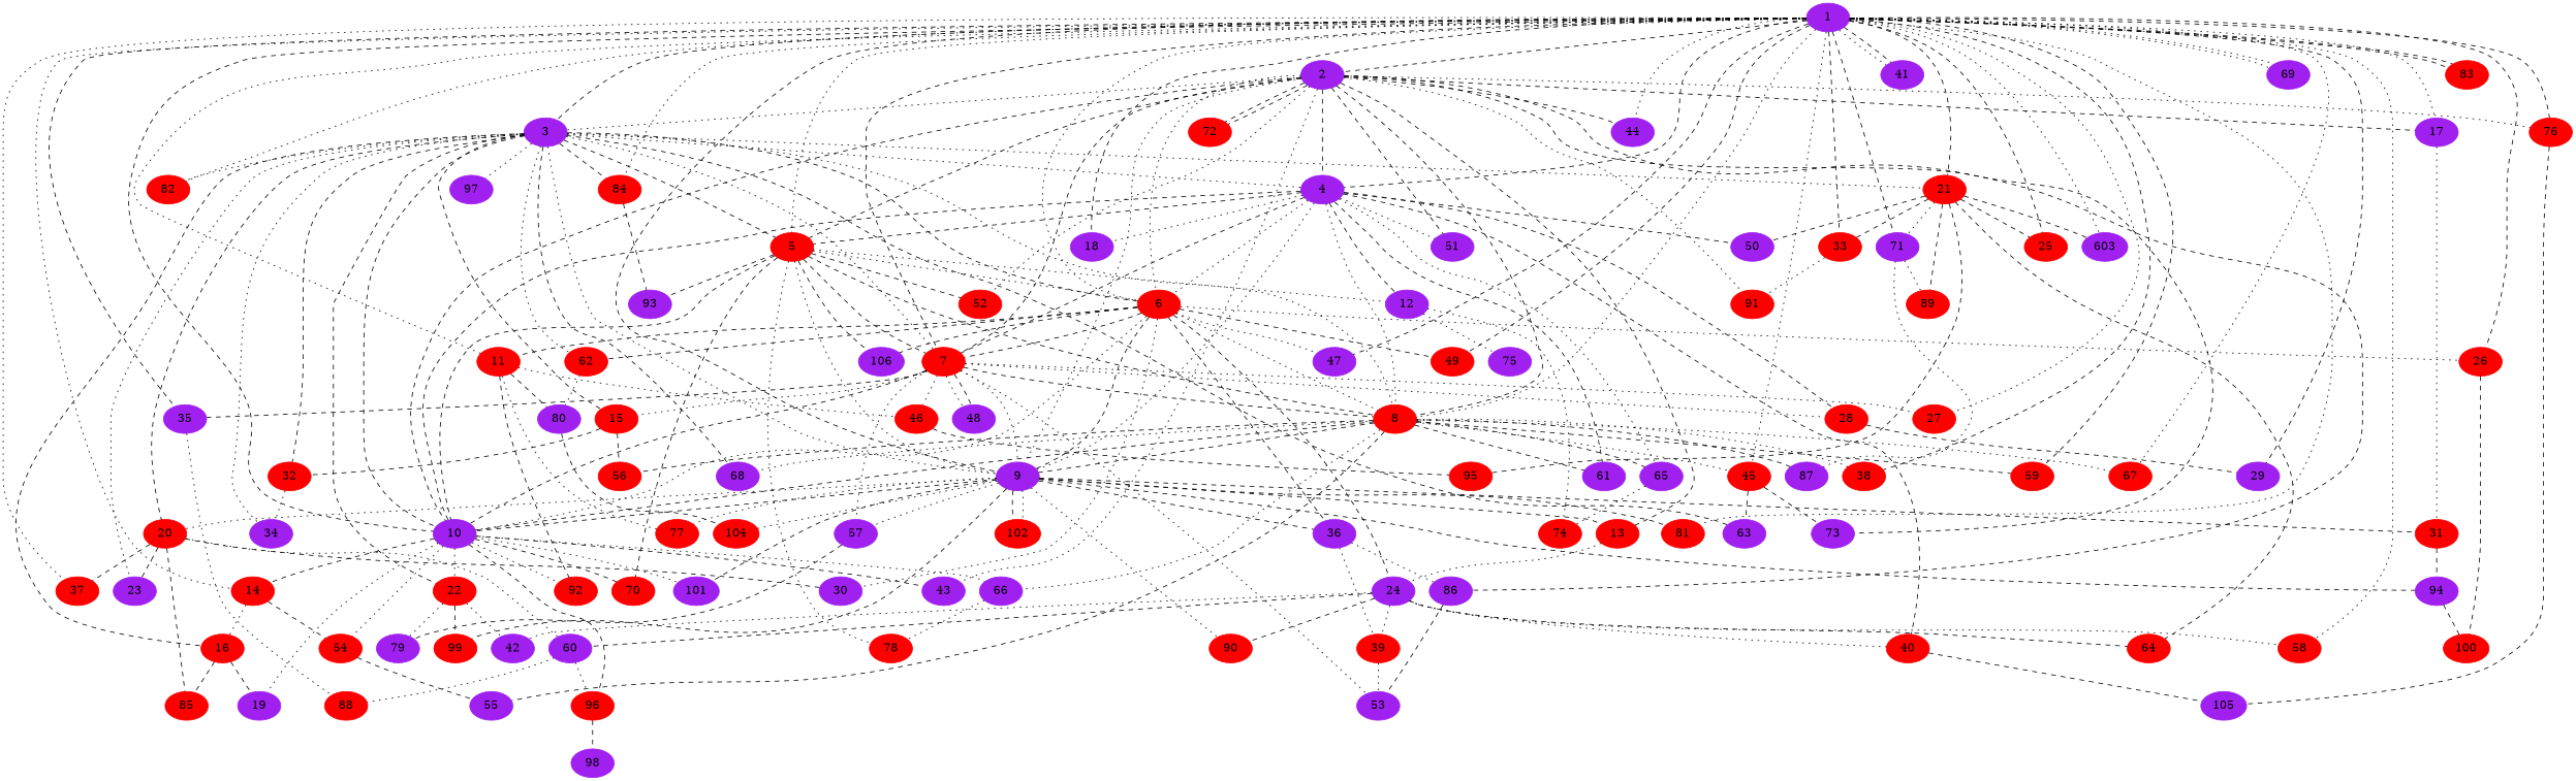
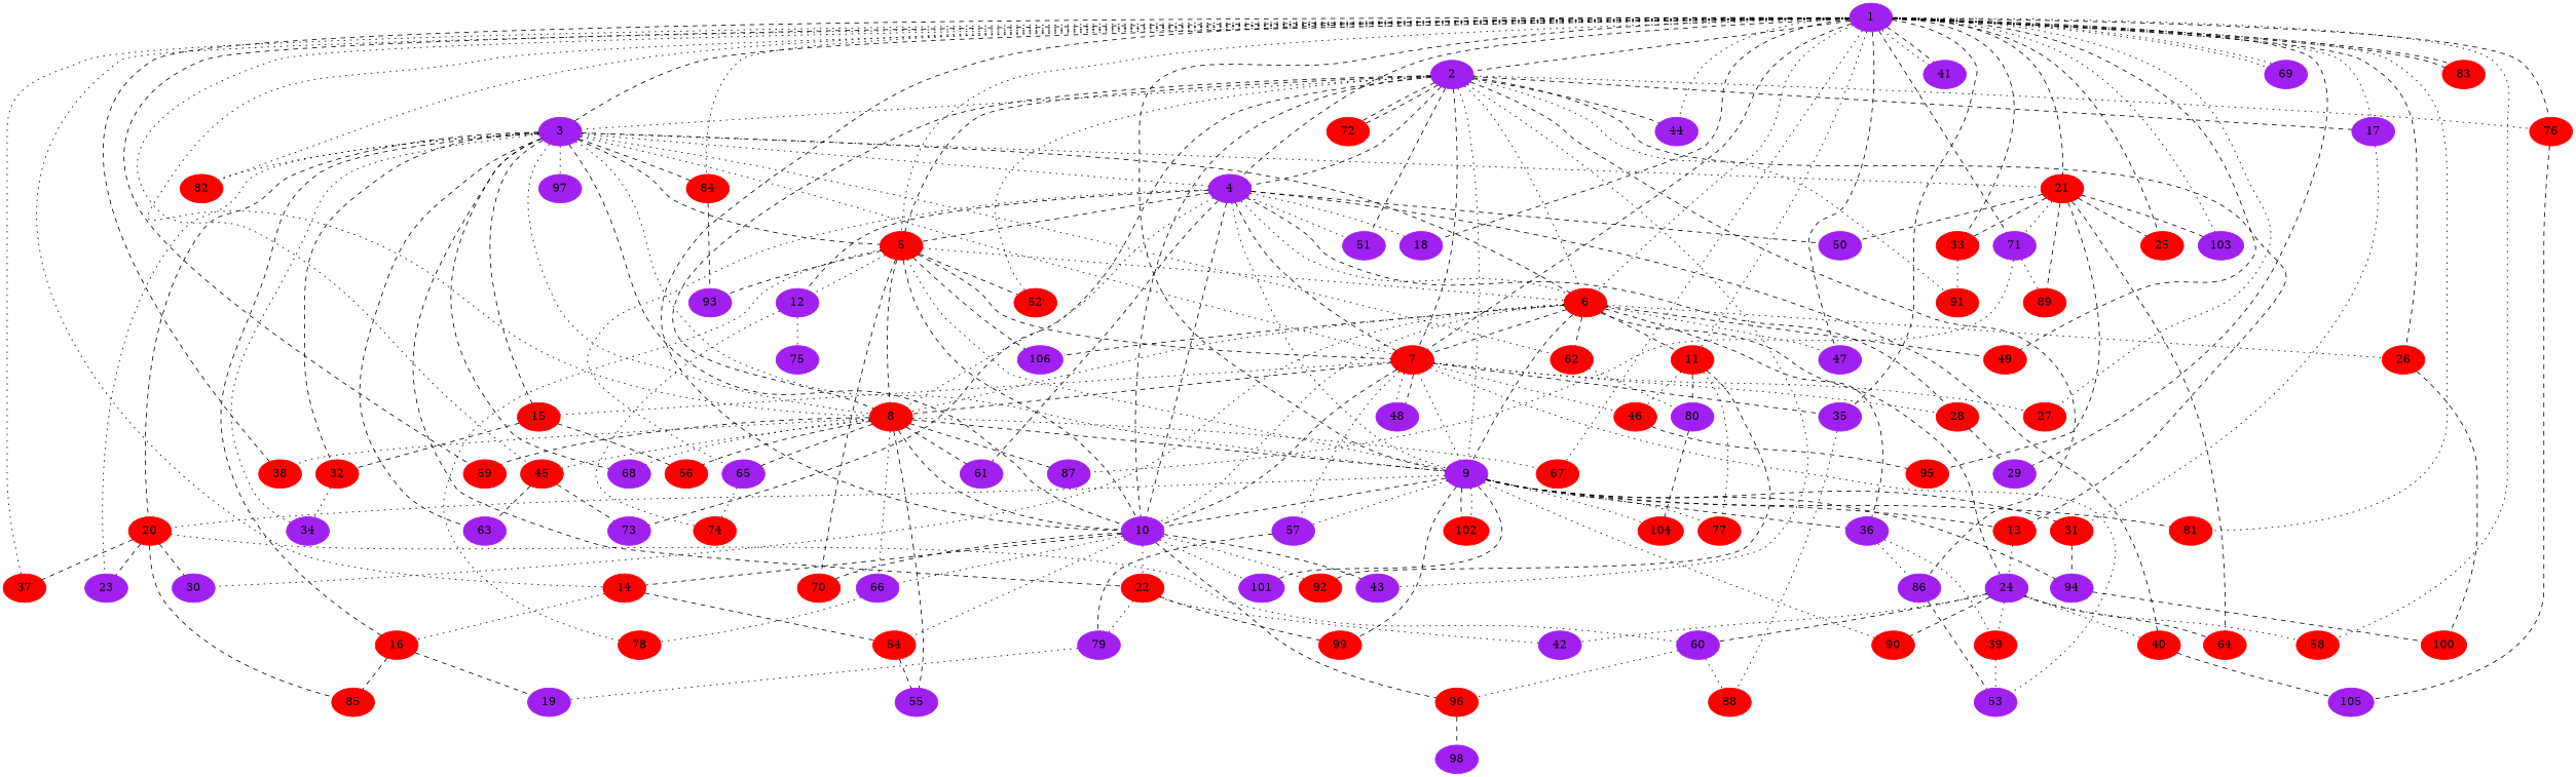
  graph {
    node [color=red style=filled]
    edge [style=dashed]
    1 [color=purple]
    2 [color=purple]
    3 [color=purple]
    4 [color=purple]
    5
    6
    7
    8
    9 [color=purple]
    10 [color=purple]
    11
    14
    17 [color=purple]
    18 [color=purple]
    21
    25
    26
    27
    29 [color=purple]
    33
    35 [color=purple]
    37
    38
    41 [color=purple]
    44 [color=purple]
    45
    47 [color=purple]
    49
    58
    59
    67
    69 [color=purple]
    71 [color=purple]
    76
    81
    82
    83
    84
-   103 [color=purple label=603]
+   103 [color=purple]
    13
    43 [color=purple]
    51 [color=purple]
    52
    72
    73 [color=purple]
    86 [color=purple]
    91
    15
    16
    20
    22
    23 [color=purple]
    32
    34 [color=purple]
    62
    63 [color=purple]
    68 [color=purple]
    97 [color=purple]
    12 [color=purple]
    28
    40
    50 [color=purple]
    61 [color=purple]
    65 [color=purple]
    70
    78
    93 [color=purple]
    106 [color=purple]
    24 [color=purple]
    30 [color=purple]
    36 [color=purple]
    46
    48 [color=purple]
    53 [color=purple]
    57 [color=purple]
    55 [color=purple]
    56
    66 [color=purple]
    87 [color=purple]
    31
    77
    90
    94 [color=purple]
    99
    101 [color=purple]
    102
    104
    19 [color=purple]
    54
    92
    96
    80 [color=purple]
    64
    89
    95
    100
    88
    105 [color=purple]
    75 [color=purple]
    85
    60 [color=purple]
    42 [color=purple]
    79 [color=purple]
    74
    39
    98 [color=purple]
    1 -- 2
    1 -- 3
    1 -- 4
    1 -- 5 [style=dotted]
    1 -- 6 [style=dotted]
    1 -- 7
    1 -- 8 [style=dotted]
    1 -- 9
    1 -- 10
    1 -- 11 [style=dotted]
    1 -- 14 [style=dotted]
    1 -- 17 [style=dotted]
    1 -- 18
    1 -- 21
    1 -- 25
    1 -- 26
    1 -- 27 [style=dotted]
    1 -- 29
    1 -- 33
    1 -- 35
    1 -- 37 [style=dotted]
    1 -- 38
    1 -- 41 [style=dotted]
    1 -- 41
    1 -- 44 [style=dotted]
    1 -- 45 [style=dotted]
    1 -- 47
    1 -- 49
    1 -- 58 [style=dotted]
    1 -- 59
    1 -- 67 [style=dotted]
    1 -- 69 [style=dotted]
    1 -- 69 [style=dotted]
    1 -- 71
    1 -- 76
    1 -- 81 [style=dotted]
    1 -- 82 [style=dotted]
    1 -- 83
    1 -- 83
    1 -- 84 [style=dotted]
    1 -- 103 [style=dotted]
    2 -- 3 [style=dotted]
    2 -- 4
    2 -- 5
    2 -- 6 [style=dotted]
    2 -- 7
    2 -- 8
    2 -- 9 [style=dotted]
    2 -- 10
    2 -- 17
    2 -- 44
    2 -- 76 [style=dotted]
    2 -- 13
    2 -- 43 [style=dotted]
    2 -- 51
    2 -- 52 [style=dotted]
    2 -- 72
    2 -- 72
    2 -- 73
    2 -- 86
    2 -- 91 [style=dotted]
    3 -- 4 [style=dotted]
    3 -- 5
    3 -- 6
    3 -- 7 [style=dotted]
    3 -- 8 [style=dotted]
    3 -- 9 [style=dotted]
    3 -- 10
    3 -- 21 [style=dotted]
    3 -- 82 [style=dotted]
    3 -- 84
    3 -- 15
    3 -- 16
    3 -- 20
    3 -- 22
    3 -- 23 [style=dotted]
    3 -- 32
    3 -- 34 [style=dotted]
    3 -- 62 [style=dotted]
    3 -- 63
    3 -- 68
    3 -- 97 [style=dotted]
    4 -- 5
    4 -- 6 [style=dotted]
    4 -- 7
    4 -- 8 [style=dotted]
    4 -- 9 [style=dotted]
    4 -- 10
    4 -- 18 [style=dotted]
    4 -- 51 [style=dotted]
    4 -- 12
    4 -- 28
    4 -- 40
    4 -- 50
    4 -- 61
    4 -- 65 [style=dotted]
    5 -- 6 [style=dotted]
    5 -- 7
    5 -- 8
    5 -- 9 [style=dotted]
    5 -- 10
    5 -- 52
    5 -- 12 [style=dotted]
    5 -- 70
    5 -- 78 [style=dotted]
    5 -- 93
    5 -- 106
    6 -- 7
    6 -- 8 [style=dotted]
    6 -- 9
    6 -- 10 [style=dotted]
    6 -- 11
    6 -- 26 [style=dotted]
    6 -- 47 [style=dotted]
    6 -- 49
    6 -- 62
    6 -- 106
    6 -- 24
    6 -- 30 [style=dotted]
    6 -- 36
    7 -- 8
    7 -- 9 [style=dotted]
    7 -- 10
    7 -- 27 [style=dotted]
    7 -- 35
    7 -- 15 [style=dotted]
    7 -- 28 [style=dotted]
    7 -- 46 [style=dotted]
    7 -- 48 [style=dotted]
    7 -- 48
    7 -- 53 [style=dotted]
    7 -- 57 [style=dotted]
    8 -- 9
    8 -- 10
    8 -- 38 [style=dotted]
    8 -- 45 [style=dotted]
    8 -- 59
    8 -- 67 [style=dotted]
    8 -- 68 [style=dotted]
    8 -- 61
    8 -- 65
    8 -- 55
    8 -- 56
    8 -- 66 [style=dotted]
    8 -- 87
    9 -- 10
    9 -- 81
    9 -- 13
    9 -- 20 [style=dotted]
    9 -- 36
    9 -- 57 [style=dotted]
    9 -- 31
    9 -- 77 [style=dotted]
    9 -- 90 [style=dotted]
    9 -- 94
    9 -- 99
    9 -- 101
    9 -- 102
    9 -- 102 [style=dotted]
    9 -- 104 [style=dotted]
    10 -- 14
    10 -- 43
    10 -- 22 [style=dotted]
    10 -- 70
    10 -- 66 [style=dotted]
    10 -- 101 [style=dotted]
-   10 -- 19 [style=dotted]
+   79 -- 19 [style=dotted]
    10 -- 54 [style=dotted]
    10 -- 92 [style=dotted]
    10 -- 96
    11 -- 46 [style=dotted]
    11 -- 77 [style=dotted]
    11 -- 92
    11 -- 80
    14 -- 16 [style=dotted]
    14 -- 54
    17 -- 31 [style=dotted]
    21 -- 25
    21 -- 33
    21 -- 71 [style=dotted]
    21 -- 103
    21 -- 50
    21 -- 64
    21 -- 89
    21 -- 95
    26 -- 100
    33 -- 91 [style=dotted]
    35 -- 88 [style=dotted]
    45 -- 73
    45 -- 63
    71 -- 87 [style=dotted]
    71 -- 89 [style=dotted]
    76 -- 105
    84 -- 93
    13 -- 24 [style=dotted]
    86 -- 53
    15 -- 32
    15 -- 56
    16 -- 19
    16 -- 85
    20 -- 37
    20 -- 23
    20 -- 30
    20 -- 85
    20 -- 60 [style=dotted]
    22 -- 99
    22 -- 42 [style=dotted]
    22 -- 79 [style=dotted]
    32 -- 34 [style=dotted]
    62 -- 80 [style=dotted]
    12 -- 75 [style=dotted]
    12 -- 74 [style=dotted]
    28 -- 29
    40 -- 105
    65 -- 74 [style=dotted]
    24 -- 58 [style=dotted]
    24 -- 40 [style=dotted]
    24 -- 90
    24 -- 64
    24 -- 60
    24 -- 42 [style=dotted]
    24 -- 39 [style=dotted]
    36 -- 86 [style=dotted]
    36 -- 39 [style=dotted]
    46 -- 95
    57 -- 79
    66 -- 78 [style=dotted]
    31 -- 94
    94 -- 100
    54 -- 55
    96 -- 98
    80 -- 104
    60 -- 96 [style=dotted]
    60 -- 88 [style=dotted]
    39 -- 53 [style=dotted]
  }
